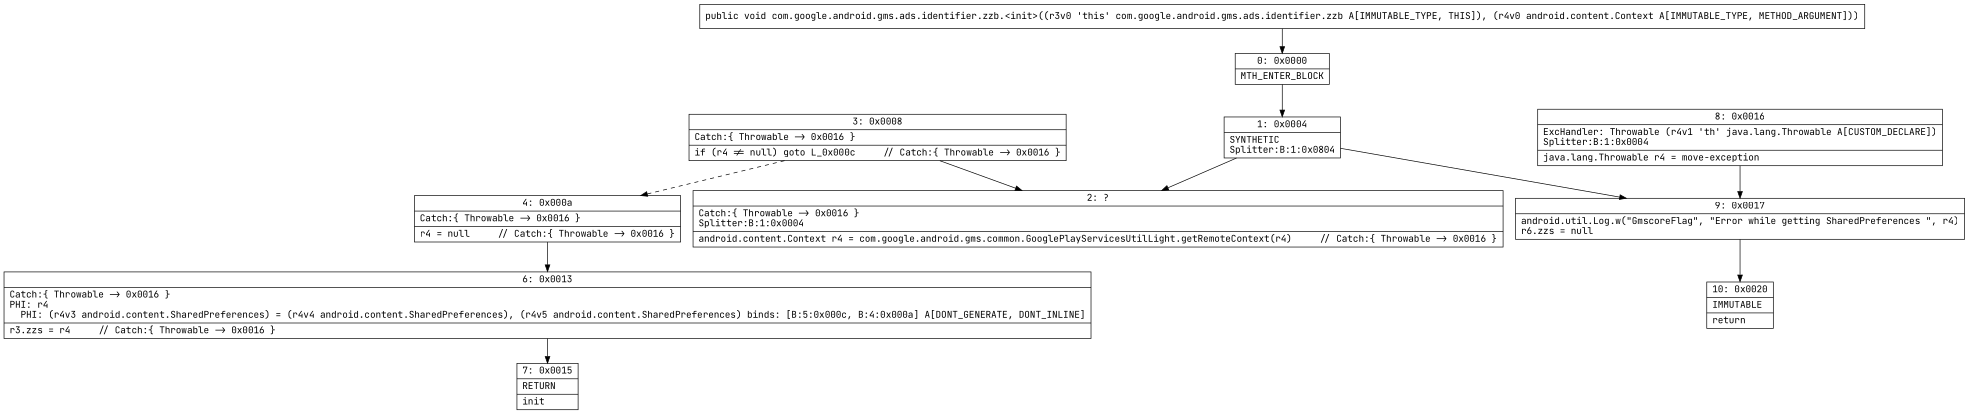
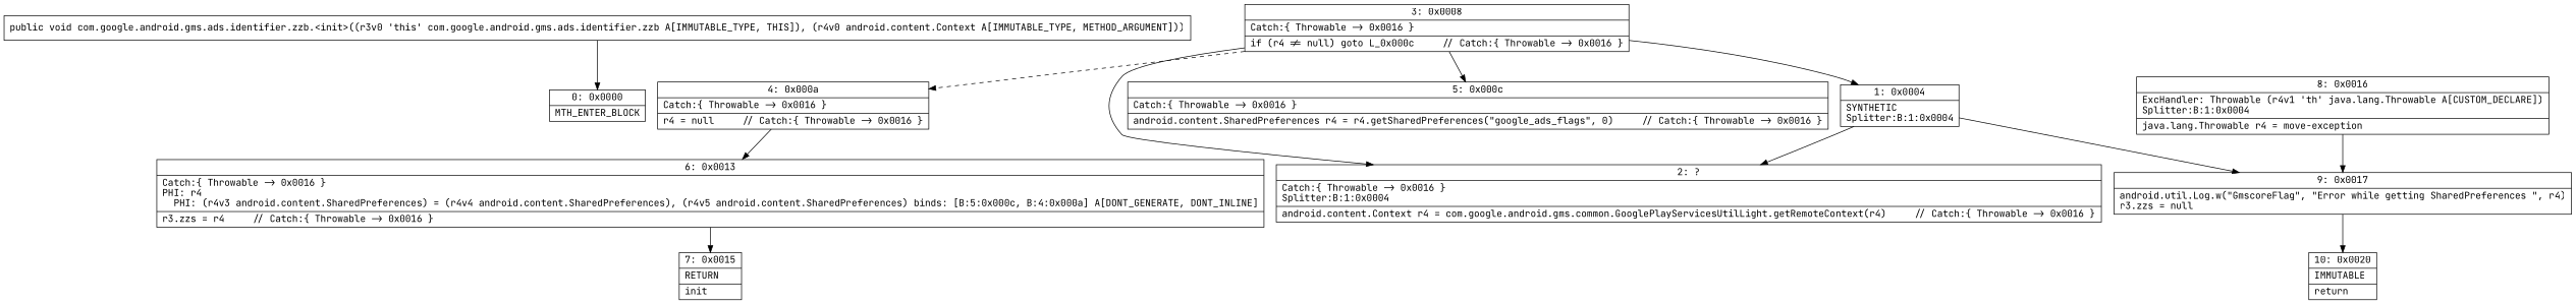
  digraph {
    fontname="JetBrains Mono"
    node [fontname="JetBrains Mono" shape=record]
    edge [fontname="JetBrains Mono"]
    n1 [label="{0\:\ 0x0000|MTH_ENTER_BLOCK\l}"]
-   n2 [label="{1\:\ 0x0004|SYNTHETIC\lSplitter:B:1:0x0804\l}"]
+   n2 [label="{1\:\ 0x0004|SYNTHETIC\lSplitter:B:1:0x0004\l}"]
    n3 [label="{2\:\ ?|Catch:\{ Throwable \-\> 0x0016 \}\lSplitter:B:1:0x0004\l|android.content.Context r4 = com.google.android.gms.common.GooglePlayServicesUtilLight.getRemoteContext(r4)     \/\/ Catch:\{ Throwable \-\> 0x0016 \}\l}"]
-   n4 [label="{9\:\ 0x0017|android.util.Log.w(\"GmscoreFlag\", \"Error while getting SharedPreferences \", r4)\lr6.zzs = null\l}"]
+   n4 [label="{9\:\ 0x0017|android.util.Log.w(\"GmscoreFlag\", \"Error while getting SharedPreferences \", r4)\lr3.zzs = null\l}"]
    n5 [label="{8\:\ 0x0016|ExcHandler: Throwable (r4v1 'th' java.lang.Throwable A[CUSTOM_DECLARE])\lSplitter:B:1:0x0004\l|java.lang.Throwable r4 = move\-exception\l}"]
    n6 [label="{3\:\ 0x0008|Catch:\{ Throwable \-\> 0x0016 \}\l|if (r4 != null) goto L_0x000c     \/\/ Catch:\{ Throwable \-\> 0x0016 \}\l}"]
    n7 [label="{4\:\ 0x000a|Catch:\{ Throwable \-\> 0x0016 \}\l|r4 = null     \/\/ Catch:\{ Throwable \-\> 0x0016 \}\l}"]
+   n8 [label="{5\:\ 0x000c|Catch:\{ Throwable \-\> 0x0016 \}\l|android.content.SharedPreferences r4 = r4.getSharedPreferences(\"google_ads_flags\", 0)     \/\/ Catch:\{ Throwable \-\> 0x0016 \}\l}"]
    n9 [label="{6\:\ 0x0013|Catch:\{ Throwable \-\> 0x0016 \}\lPHI: r4 \l  PHI: (r4v3 android.content.SharedPreferences) = (r4v4 android.content.SharedPreferences), (r4v5 android.content.SharedPreferences) binds: [B:5:0x000c, B:4:0x000a] A[DONT_GENERATE, DONT_INLINE]\l|r3.zzs = r4     \/\/ Catch:\{ Throwable \-\> 0x0016 \}\l}"]
    n10 [label="{7\:\ 0x0015|RETURN\l|init\l}"]
    n11 [label="{10\:\ 0x0020|IMMUTABLE\l|return\l}"]
    n12 [label="{public void com.google.android.gms.ads.identifier.zzb.\<init\>((r3v0 'this' com.google.android.gms.ads.identifier.zzb A[IMMUTABLE_TYPE, THIS]), (r4v0 android.content.Context A[IMMUTABLE_TYPE, METHOD_ARGUMENT])) }"]
-   n1 -> n2
+   n6 -> n2
    n2 -> n3
    n2 -> n4
    n4 -> n11
    n5 -> n4
    n6 -> n3
    n6 -> n7 [style=dashed]
+   n6 -> n8
    n7 -> n9
    n9 -> n10
    n12 -> n1
  }
